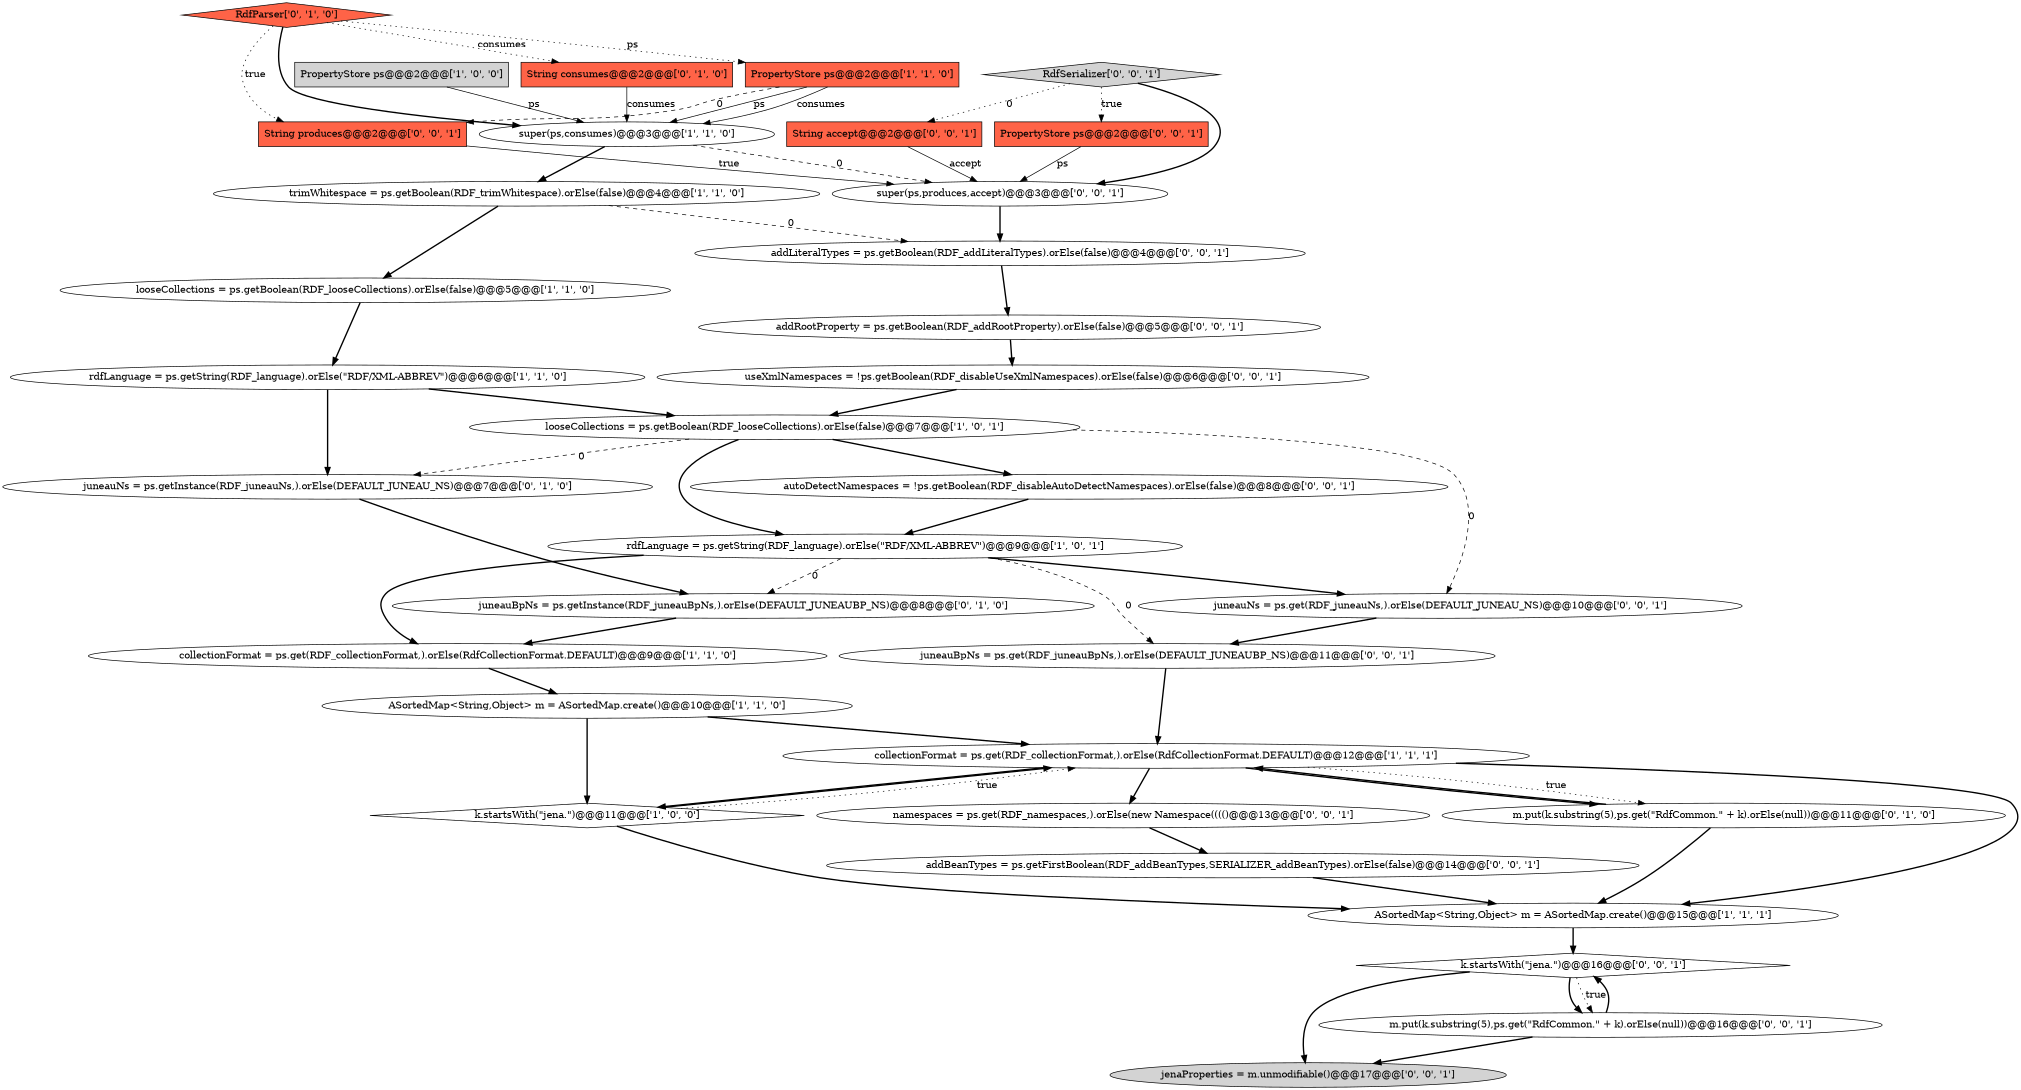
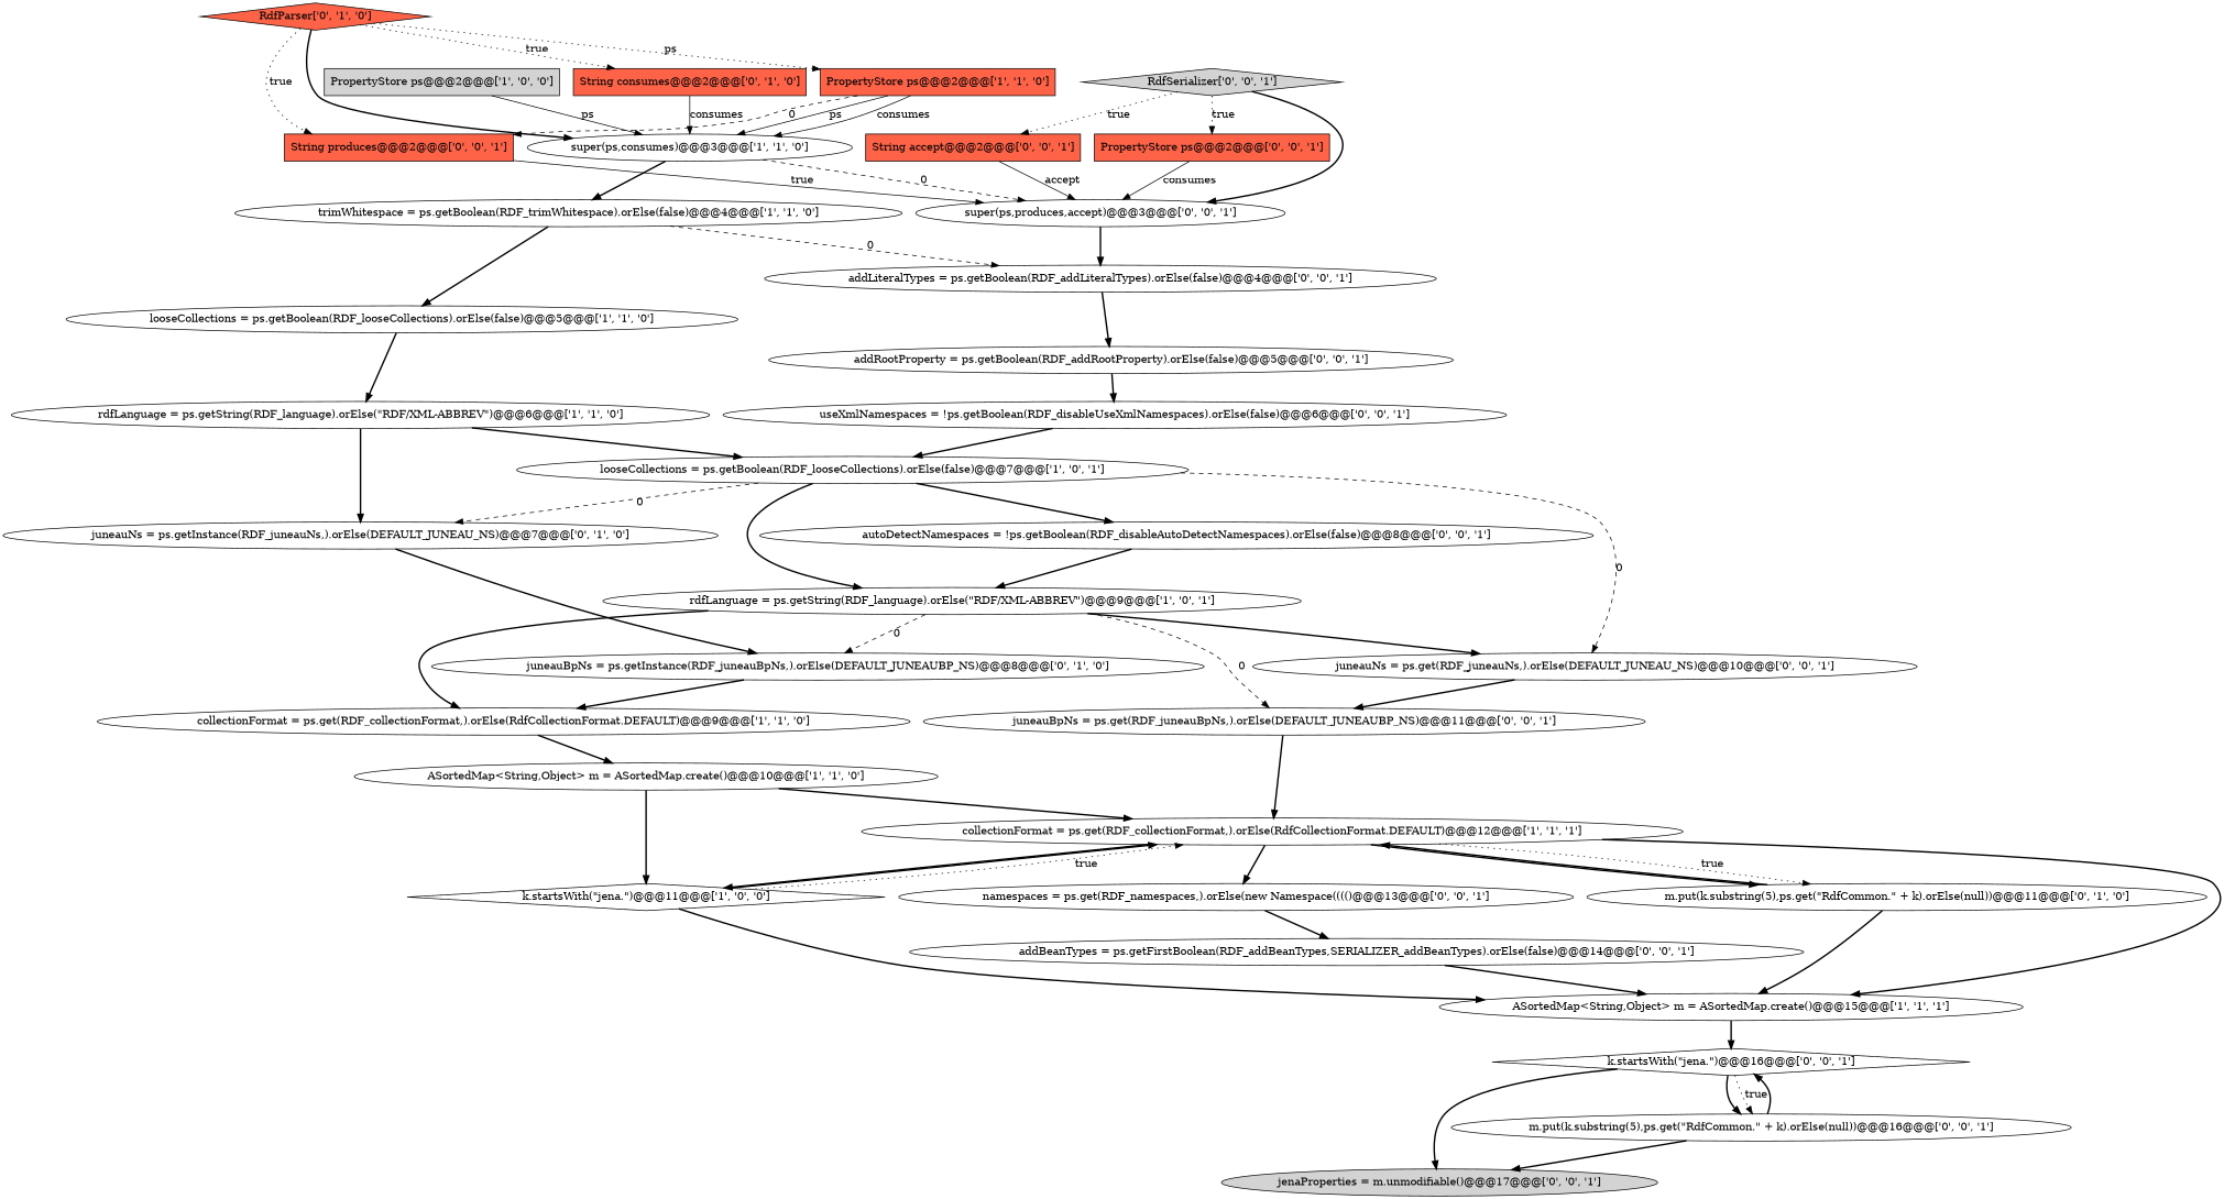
  digraph {
    node [fillcolor=white shape=ellipse style=filled]
    edge [style=bold]
    n1 [label="ASortedMap<String,Object> m = ASortedMap.create()@@@15@@@['1', '1', '1']"]
    n2 [label="k.startsWith(\"jena.\")@@@16@@@['0', '0', '1']" shape=diamond]
    n3 [label="m.put(k.substring(5),ps.get(\"RdfCommon.\" + k).orElse(null))@@@16@@@['0', '0', '1']"]
    n4 [fillcolor=lightgray label="jenaProperties = m.unmodifiable()@@@17@@@['0', '0', '1']"]
    n5 [label="namespaces = ps.get(RDF_namespaces,).orElse(new Namespace(((()@@@13@@@['0', '0', '1']"]
    n6 [label="addBeanTypes = ps.getFirstBoolean(RDF_addBeanTypes,SERIALIZER_addBeanTypes).orElse(false)@@@14@@@['0', '0', '1']"]
    n7 [label="rdfLanguage = ps.getString(RDF_language).orElse(\"RDF/XML-ABBREV\")@@@9@@@['1', '0', '1']"]
    n8 [label="juneauBpNs = ps.get(RDF_juneauBpNs,).orElse(DEFAULT_JUNEAUBP_NS)@@@11@@@['0', '0', '1']"]
    n9 [label="collectionFormat = ps.get(RDF_collectionFormat,).orElse(RdfCollectionFormat.DEFAULT)@@@9@@@['1', '1', '0']"]
    n10 [label="juneauBpNs = ps.getInstance(RDF_juneauBpNs,).orElse(DEFAULT_JUNEAUBP_NS)@@@8@@@['0', '1', '0']"]
    n11 [label="juneauNs = ps.get(RDF_juneauNs,).orElse(DEFAULT_JUNEAU_NS)@@@10@@@['0', '0', '1']"]
    n12 [label="collectionFormat = ps.get(RDF_collectionFormat,).orElse(RdfCollectionFormat.DEFAULT)@@@12@@@['1', '1', '1']"]
    n13 [label="ASortedMap<String,Object> m = ASortedMap.create()@@@10@@@['1', '1', '0']"]
    n14 [label="addLiteralTypes = ps.getBoolean(RDF_addLiteralTypes).orElse(false)@@@4@@@['0', '0', '1']"]
    n15 [label="addRootProperty = ps.getBoolean(RDF_addRootProperty).orElse(false)@@@5@@@['0', '0', '1']"]
    n16 [label="useXmlNamespaces = !ps.getBoolean(RDF_disableUseXmlNamespaces).orElse(false)@@@6@@@['0', '0', '1']"]
    n17 [label="k.startsWith(\"jena.\")@@@11@@@['1', '0', '0']" shape=diamond]
    n18 [label="m.put(k.substring(5),ps.get(\"RdfCommon.\" + k).orElse(null))@@@11@@@['0', '1', '0']"]
    n19 [label="looseCollections = ps.getBoolean(RDF_looseCollections).orElse(false)@@@7@@@['1', '0', '1']"]
    n20 [fillcolor=tomato label="String consumes@@@2@@@['0', '1', '0']" shape=box]
    n21 [label="super(ps,consumes)@@@3@@@['1', '1', '0']"]
    n22 [label="super(ps,produces,accept)@@@3@@@['0', '0', '1']"]
    n23 [label="trimWhitespace = ps.getBoolean(RDF_trimWhitespace).orElse(false)@@@4@@@['1', '1', '0']"]
    n24 [fillcolor=tomato label="String accept@@@2@@@['0', '0', '1']" shape=box]
    n25 [fillcolor=lightgray label="PropertyStore ps@@@2@@@['1', '0', '0']" shape=box]
    n26 [fillcolor=tomato label="PropertyStore ps@@@2@@@['1', '1', '0']" shape=box]
    n27 [fillcolor=tomato label="String produces@@@2@@@['0', '0', '1']" shape=box]
    n28 [label="looseCollections = ps.getBoolean(RDF_looseCollections).orElse(false)@@@5@@@['1', '1', '0']"]
    n29 [label="juneauNs = ps.getInstance(RDF_juneauNs,).orElse(DEFAULT_JUNEAU_NS)@@@7@@@['0', '1', '0']"]
    n30 [label="autoDetectNamespaces = !ps.getBoolean(RDF_disableAutoDetectNamespaces).orElse(false)@@@8@@@['0', '0', '1']"]
    n31 [fillcolor=tomato label="RdfParser['0', '1', '0']" shape=diamond]
    n32 [label="rdfLanguage = ps.getString(RDF_language).orElse(\"RDF/XML-ABBREV\")@@@6@@@['1', '1', '0']"]
    n33 [fillcolor=tomato label="PropertyStore ps@@@2@@@['0', '0', '1']" shape=box]
    n34 [fillcolor=lightgray label="RdfSerializer['0', '0', '1']" shape=diamond]
    n1 -> n2
    n2 -> n3
    n2 -> n3 [label=true style=dotted]
    n2 -> n4
    n3 -> n2
    n3 -> n4
    n5 -> n6
    n6 -> n1
    n7 -> n8 [label=0 style=dashed]
    n7 -> n9
    n7 -> n10 [label=0 style=dashed]
    n7 -> n11
    n8 -> n12
    n9 -> n13
    n10 -> n9
    n11 -> n8
    n12 -> n1
    n12 -> n5
    n12 -> n17
    n12 -> n18 [label=true style=dotted]
    n12 -> n18
    n13 -> n12
    n13 -> n17
    n14 -> n15
    n15 -> n16
    n16 -> n19
    n17 -> n1
    n17 -> n12 [label=true style=dotted]
    n17 -> n12
    n18 -> n1
    n18 -> n12
    n19 -> n7
    n19 -> n11 [label=0 style=dashed]
    n19 -> n29 [label=0 style=dashed]
    n19 -> n30
    n20 -> n21 [label=consumes style=solid]
    n21 -> n22 [label=0 style=dashed]
    n21 -> n23
    n22 -> n14
    n23 -> n14 [label=0 style=dashed]
    n23 -> n28
    n24 -> n22 [label=accept style=solid]
    n25 -> n21 [label=ps style=solid]
    n26 -> n21 [label=ps style=solid]
    n26 -> n21 [label=consumes style=solid]
    n26 -> n27 [label=0 style=dashed]
    n27 -> n22 [label=true style=solid]
    n28 -> n32
    n29 -> n10
    n30 -> n7
-   n31 -> n20 [label=consumes style=dotted]
+   n31 -> n20 [label=true style=dotted]
    n31 -> n21
    n31 -> n26 [label=ps style=dotted]
    n31 -> n27 [label=true style=dotted]
    n32 -> n19
    n32 -> n29
-   n33 -> n22 [label=ps style=solid]
+   n33 -> n22 [label=consumes style=solid]
    n34 -> n22
-   n34 -> n24 [label=0 style=dotted]
+   n34 -> n24 [label=true style=dotted]
    n34 -> n33 [label=true style=dotted]
  }
